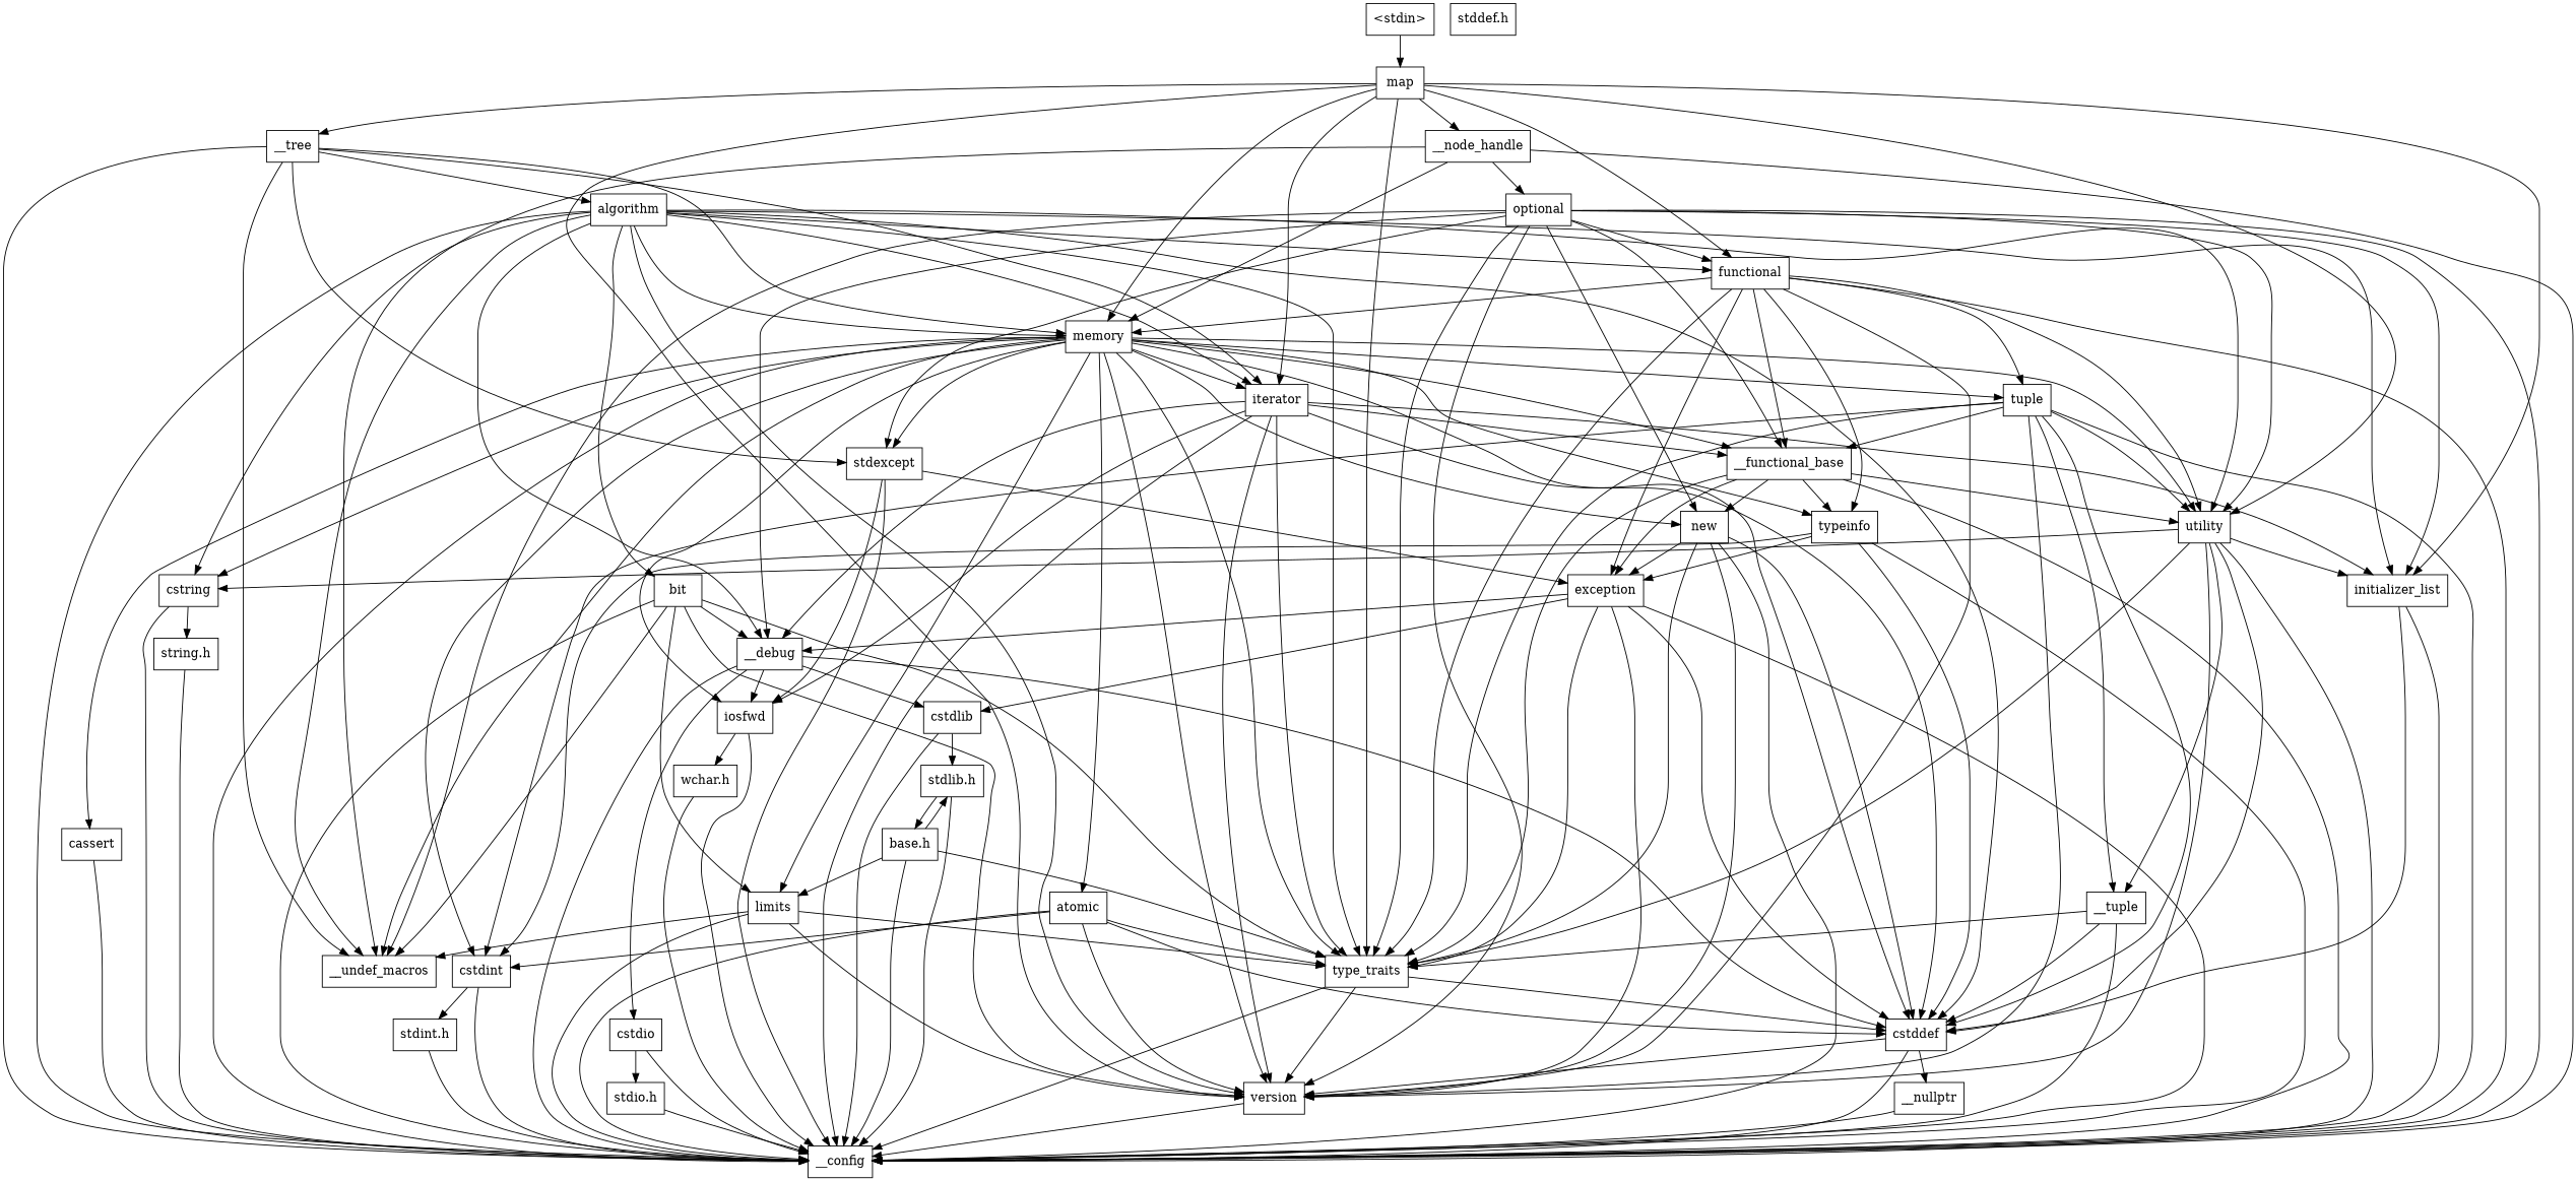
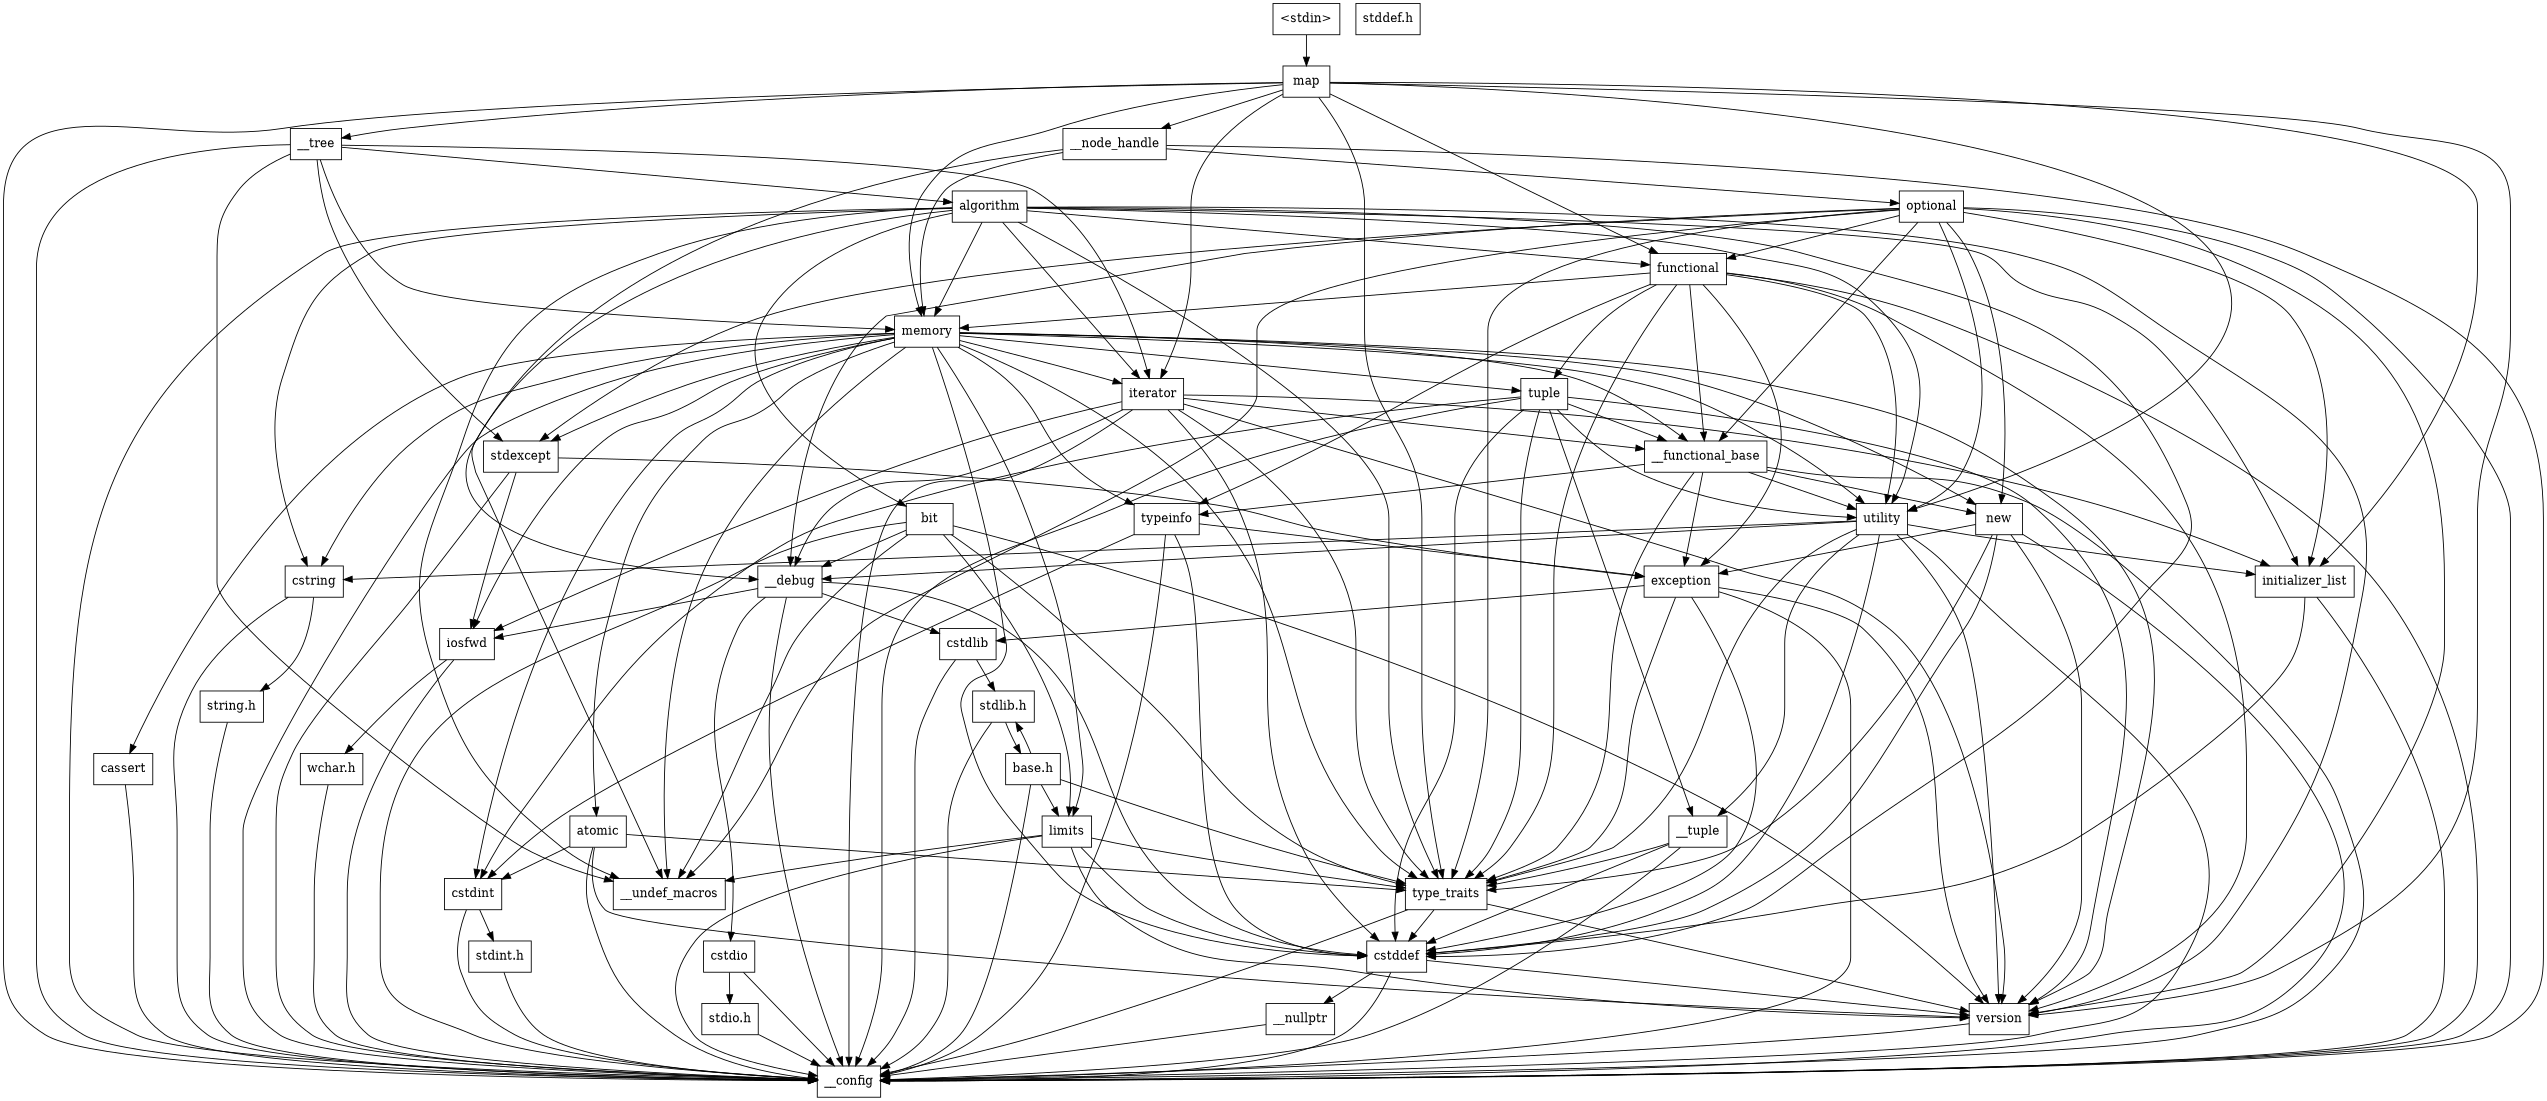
  digraph {
    node [shape=box]
    n1 [label="\<stdin\>"]
    n2 [label=map]
    n3 [label=memory]
    n4 [label=__tree]
    n5 [label=functional]
    n6 [label=__node_handle]
    n7 [label=iterator]
    n8 [label=__config]
    n9 [label=type_traits]
    n10 [label=version]
    n11 [label=utility]
    n12 [label=initializer_list]
    n13 [label=tuple]
    n14 [label=stdexcept]
    n15 [label=cassert]
    n16 [label=atomic]
    n17 [label=iosfwd]
    n18 [label=__functional_base]
    n19 [label=cstddef]
    n20 [label=typeinfo]
    n21 [label=limits]
    n22 [label=__undef_macros]
    n23 [label=cstdint]
    n24 [label=new]
    n25 [label=cstring]
    n26 [label=algorithm]
    n27 [label=exception]
    n28 [label=optional]
    n29 [label=__debug]
    n30 [label=__tuple]
    n31 [label="wchar.h"]
    n32 [label=__nullptr]
    n33 [label="stdint.h"]
    n34 [label="string.h"]
    n35 [label=cstdlib]
    n36 [label=bit]
    n37 [label=cstdio]
    n38 [label="stddef.h"]
    n39 [label="stdlib.h"]
    n40 [label="base.h"]
    n41 [label="stdio.h"]
    n1 -> n2
    n2 -> n3
    n2 -> n4
    n2 -> n5
    n2 -> n6
    n2 -> n7
+   n2 -> n8
    n2 -> n9
    n2 -> n10
    n2 -> n11
    n2 -> n12
    n3 -> n7
    n3 -> n8
    n3 -> n9
    n3 -> n10
    n3 -> n11
    n3 -> n13
    n3 -> n14
    n3 -> n15
    n3 -> n16
    n3 -> n17
    n3 -> n18
    n3 -> n19
    n3 -> n20
    n3 -> n21
    n3 -> n22
    n3 -> n23
    n3 -> n24
    n3 -> n25
    n4 -> n3
    n4 -> n7
    n4 -> n8
    n4 -> n14
    n4 -> n22
    n4 -> n26
    n5 -> n3
    n5 -> n8
    n5 -> n9
    n5 -> n10
    n5 -> n11
    n5 -> n13
    n5 -> n18
    n5 -> n20
    n5 -> n27
    n6 -> n3
    n6 -> n8
    n6 -> n22
    n6 -> n28
    n7 -> n8
    n7 -> n9
    n7 -> n10
    n7 -> n12
    n7 -> n17
    n7 -> n18
    n7 -> n19
    n7 -> n29
    n9 -> n8
    n9 -> n10
    n9 -> n19
    n10 -> n8
    n11 -> n8
    n11 -> n9
    n11 -> n10
    n11 -> n12
    n11 -> n19
    n11 -> n25
-   n27 -> n29
+   n11 -> n29
    n11 -> n30
    n12 -> n8
    n12 -> n19
    n13 -> n8
    n13 -> n9
    n13 -> n10
    n13 -> n11
    n13 -> n18
    n13 -> n19
    n13 -> n23
    n13 -> n30
    n14 -> n8
    n14 -> n17
    n14 -> n27
    n15 -> n8
    n16 -> n8
    n16 -> n9
    n16 -> n10
-   n16 -> n19
+   n21 -> n19
    n16 -> n23
    n17 -> n8
    n17 -> n31
    n18 -> n8
    n18 -> n9
    n18 -> n11
    n18 -> n20
    n18 -> n24
    n18 -> n27
    n19 -> n8
    n19 -> n10
    n19 -> n32
    n20 -> n8
    n20 -> n19
    n20 -> n23
    n20 -> n27
    n21 -> n8
    n21 -> n9
    n21 -> n10
    n21 -> n22
    n23 -> n8
    n23 -> n33
    n24 -> n8
    n24 -> n9
    n24 -> n10
    n24 -> n19
    n24 -> n27
    n25 -> n8
    n25 -> n34
    n26 -> n3
    n26 -> n5
    n26 -> n7
    n26 -> n8
    n26 -> n9
    n26 -> n10
    n26 -> n11
    n26 -> n12
    n26 -> n19
    n26 -> n22
    n26 -> n25
    n26 -> n29
    n26 -> n36
    n27 -> n8
    n27 -> n9
    n27 -> n10
    n27 -> n19
    n27 -> n35
    n28 -> n5
    n28 -> n8
    n28 -> n9
    n28 -> n10
    n28 -> n11
    n28 -> n12
    n28 -> n14
    n28 -> n18
    n28 -> n22
    n28 -> n24
    n28 -> n29
    n29 -> n8
    n29 -> n17
    n29 -> n19
    n29 -> n35
    n29 -> n37
    n30 -> n8
    n30 -> n9
    n30 -> n19
    n31 -> n8
    n32 -> n8
    n33 -> n8
    n34 -> n8
    n35 -> n8
    n35 -> n39
    n36 -> n8
    n36 -> n9
    n36 -> n10
    n36 -> n21
    n36 -> n22
    n36 -> n29
    n37 -> n8
    n37 -> n41
    n39 -> n8
    n39 -> n40
    n40 -> n8
    n40 -> n9
    n40 -> n21
    n40 -> n39
    n41 -> n8
  }
